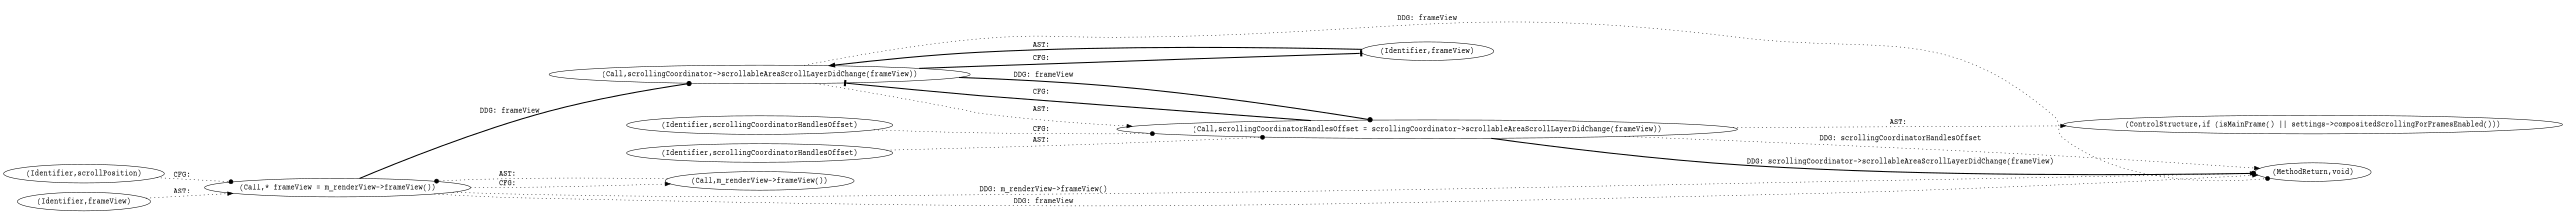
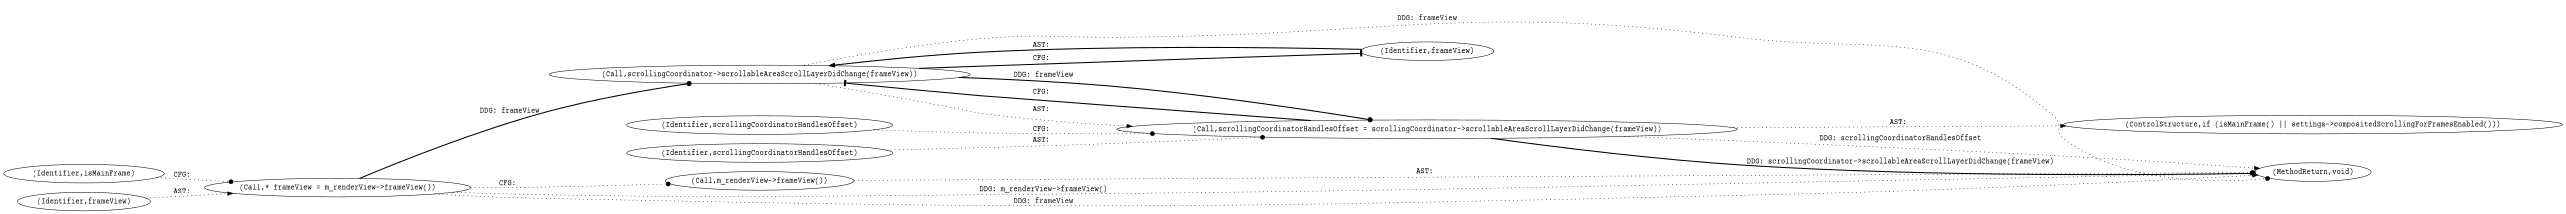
  digraph {
    fontname="Courier Prime"
    rankdir=LR
    node [fontname="Courier Prime"]
    edge [arrowhead=dot fontname="Courier Prime" style=dotted]
    n1 [label="(Call,scrollingCoordinator->scrollableAreaScrollLayerDidChange(frameView))"]
    n2 [label="(Call,scrollingCoordinatorHandlesOffset = scrollingCoordinator->scrollableAreaScrollLayerDidChange(frameView))"]
    n3 [label="(MethodReturn,void)"]
    n4 [label="(Identifier,frameView)"]
    n5 [label="(ControlStructure,if (isMainFrame() || settings->compositedScrollingForFramesEnabled()))"]
    n6 [label="(Call,* frameView = m_renderView->frameView())"]
    n7 [label="(Call,m_renderView->frameView())"]
-   n8 [label="(Identifier,scrollPosition)"]
+   n8 [label="(Identifier,isMainFrame)"]
    n9 [label="(Identifier,frameView)"]
    n10 [label="(Identifier,scrollingCoordinatorHandlesOffset)"]
    n11 [label="(Identifier,scrollingCoordinatorHandlesOffset)"]
    n1 -> n2 [arrowhead=normal label="AST: "]
    n1 -> n2 [label="DDG: frameView" style=bold]
    n1 -> n3 [label="DDG: frameView"]
    n1 -> n4 [arrowhead=tee label="CFG: " style=bold]
    n2 -> n1 [arrowhead=tee label="CFG: " style=bold]
    n2 -> n3 [arrowhead=normal label="DDG: scrollingCoordinatorHandlesOffset"]
    n2 -> n3 [label="DDG: scrollingCoordinator->scrollableAreaScrollLayerDidChange(frameView)" style=bold]
    n2 -> n5 [arrowhead=normal label="AST: "]
    n4 -> n1 [arrowhead=normal label="AST: " style=bold]
    n6 -> n1 [label="DDG: frameView" style=bold]
    n6 -> n3 [arrowhead=normal label="DDG: m_renderView->frameView()"]
    n6 -> n3 [arrowhead=normal label="DDG: frameView"]
-   n6 -> n7 [arrowhead=normal label="CFG: "]
-   n7 -> n6 [label="AST: "]
+   n6 -> n7 [label="CFG: "]
+   n7 -> n3 [label="AST: "]
    n8 -> n6 [label="CFG: "]
    n9 -> n6 [arrowhead=normal label="AST: "]
    n10 -> n2 [label="AST: "]
    n11 -> n2 [label="CFG: "]
  }
